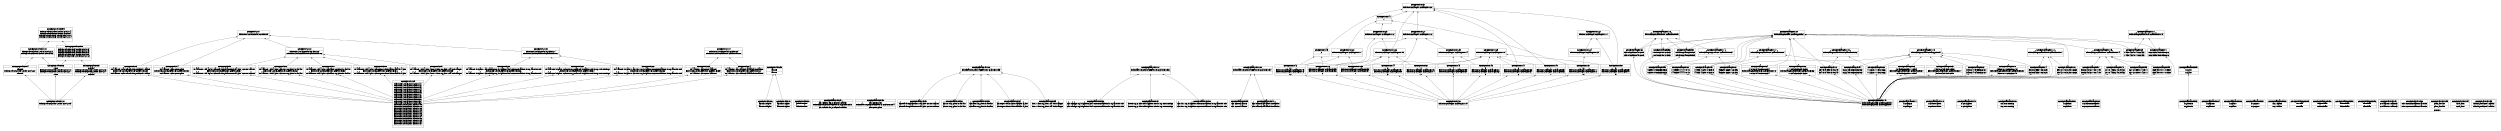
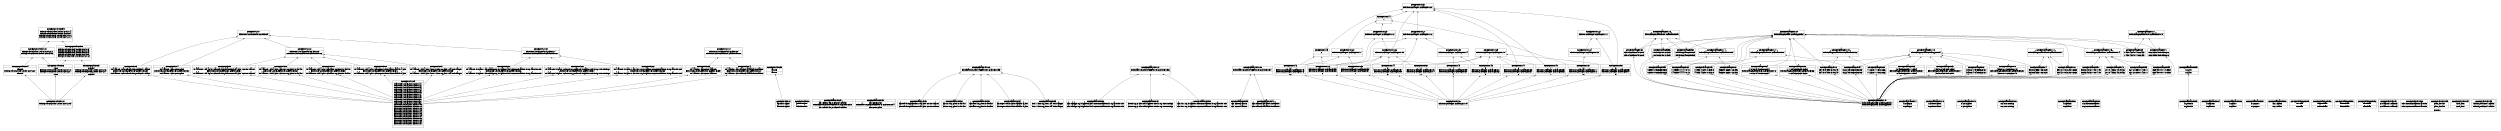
  digraph {
    rankdir=BT
    node [shape=record]
    n1 [label="{Concept_products_4|Almond\nexist_products2UserStories(C_US_20)\n|Almond\n}"]
    n2 [label="{Concept_products_100|exist_products2UserStories(C_US_22)\nexist_products2UserStories(C_US_103)\n|}"]
    n3 [label="{Concept_products_5|Orchard\nexist_products2UserStories(C_US_16)\nexist_products2UserStories(C_US_17)\n|Orchard\n}"]
    n4 [label="{Concept_products_98|exist_products2UserStories(C_US_13)\nexist_products2UserStories(C_US_15)\nexist_products2UserStories(C_US_19)\nexist_products2UserStories(C_US_23)\nexist_products2UserStories(C_US_102)\n|}"]
    n5 [label="{Concept_products_6|Vine\nexist_products2UserStories(C_US_18)\nexist_products2UserStories(C_US_21)\n|Vine\n}"]
    n6 [label="{Concept_products_99|exist_products2UserStories(C_US_14)\nexist_products2UserStories(C_US_24)\nexist_products2UserStories(C_US_101)\nexist_products2UserStories(C_US_104)\n|}"]
    n7 [label="{Concept_products_121|exist_products2UserStories(C_US_105)\n|}"]
    n8 [label="{Concept_US_13|As a farmer  I can refresh the predicted weather\nexist_userStories2features(C_features_29)\n|As a farmer  I can refresh the predicted weather\n}"]
    n9 [label="{Concept_US_101|exist_userStories2Roles(C_roles_25)\n|}"]
    n10 [label="{Concept_US_14|As a farmer I can CRUD plots\nexist_userStories2features(C_features_30)\n|As a farmer I can CRUD plots\n}"]
    n11 [label="{Concept_US_15|As a farmer with a plot I can edit the parameters of a plot (current season)\nexist_userStories2features(C_features_31)\n|As a farmer with a plot I can edit the parameters of a plot (current season)\n}"]
    n12 [label="{Concept_US_102|exist_userStories2Roles(C_roles_26)\nexist_userStories2features(C_features_106)\n|}"]
    n13 [label="{Concept_US_16|As a farmer with a plot I can sort my plots in the list\nexist_userStories2features(C_features_32)\n|As a farmer with a plot I can sort my plots in the list\n}"]
    n14 [label="{Concept_US_17|As a farmer with a plot I can filter my plots in the list\nexist_userStories2features(C_features_33)\n|As a farmer with a plot I can filter my plots in the list\n}"]
    n15 [label="{Concept_US_18|As a farmer with a plot I can export observation data for a plot\nexist_userStories2features(C_features_34)\n|As a farmer with a plot I can export observation data for a plot\n}"]
    n16 [label="{Concept_US_19|As a farmer with a plot I know when my plots will be in danger\nexist_userStories2features(C_features_35)\n|As a farmer with a plot I know when my plots will be in danger\n}"]
    n17 [label="{Concept_US_20|As a farmer irrigator I can manage my irrigations and recommendations in my favorite unit\nexist_userStories2features(C_features_36)\n|As a farmer irrigator I can manage my irrigations and recommendations in my favorite unit\n}"]
    n18 [label="{Concept_US_103|exist_userStories2Roles(C_roles_27)\nexist_userStories2features(C_features_107)\n|}"]
    n19 [label="{Concept_US_21|As a farmer irrigator I choose my preferred irrigation unit in my user-settings\nexist_userStories2features(C_features_37)\n|As a farmer irrigator I choose my preferred irrigation unit in my user-settings\n}"]
    n20 [label="{Concept_US_22|As a farmer irrigator I can view my irrigation recommendations in my favorite unit\nexist_userStories2features(C_features_38)\n|As a farmer irrigator I can view my irrigation recommendations in my favorite unit\n}"]
    n21 [label="{Concept_US_23|As a admin I can CRUD a farmer\nexist_userStories2features(C_features_39)\n|As a admin I can CRUD a farmer\n}"]
    n22 [label="{Concept_US_104|exist_userStories2Roles(C_roles_28)\nexist_userStories2features(C_features_108)\n|}"]
    n23 [label="{Concept_US_24|As a admin I can relaunch all failed simulation\nexist_userStories2features(C_features_40)\n|As a admin I can relaunch all failed simulation\n}"]
    n24 [label="{Concept_US_105|exist_userStories2mrs(C_mrs_41)\nexist_userStories2mrs(C_mrs_42)\nexist_userStories2mrs(C_mrs_43)\nexist_userStories2mrs(C_mrs_44)\nexist_userStories2mrs(C_mrs_45)\nexist_userStories2mrs(C_mrs_46)\nexist_userStories2mrs(C_mrs_47)\nexist_userStories2mrs(C_mrs_48)\nexist_userStories2mrs(C_mrs_49)\nexist_userStories2mrs(C_mrs_50)\nexist_userStories2mrs(C_mrs_51)\nexist_userStories2mrs(C_mrs_52)\nexist_userStories2mrs(C_mrs_109)\nexist_userStories2mrs(C_mrs_110)\nexist_userStories2mrs(C_mrs_122)\nexist_userStories2mrs(C_mrs_123)\nexist_userStories2mrs(C_mrs_124)\nexist_userStories2mrs(C_mrs_125)\nexist_userStories2mrs(C_mrs_126)\nexist_userStories2mrs(C_mrs_127)\nexist_userStories2mrs(C_mrs_128)\nexist_userStories2mrs(C_mrs_129)\nexist_userStories2mrs(C_mrs_130)\nexist_userStories2mrs(C_mrs_131)\n|}"]
    n25 [label="{Concept_roles_25|farmer\n|farmer\n}"]
-   n26 [label="{Concept_roles_26|farmerwithplot\n|farmerwithplot\n}"]
    n27 [label="{Concept_roles_27|farmerirrigator\n|farmerirrigator\n}"]
    n28 [label="{Concept_roles_28|administrator\n|administrator\n}"]
    n29 [label="{Concept_features_29|can refresh the predicted weather\nexist_features2AbstracFeatures(C_clusters_93)\n|can refresh the predicted weather\n}"]
    n30 [label="{Concept_features_30|can CRUD plots\nexist_features2AbstracFeatures(C_clusters_94)\n|can CRUD plots\n}"]
    n31 [label="{Concept_features_31|can edit the parameters of a plot current season\n|can edit the parameters of a plot current season\n}"]
    n32 [label="{Concept_features_106|exist_features2AbstracFeatures(C_clusters_95)\n|}"]
    n33 [label="{Concept_features_32|can sort my plots in the list\n|can sort my plots in the list\n}"]
    n34 [label="{Concept_features_33|can filter my plots in the list\n|can filter my plots in the list\n}"]
    n35 [label="{Concept_features_34|can export observation data for a plot\n|can export observation data for a plot\n}"]
    n36 [label="{Concept_features_35|know when my plots will be in danger\n|know when my plots will be in danger\n}"]
    n37 [label="{Concept_features_36|can manage my irrigations and recommendations in my favorite unit\n|can manage my irrigations and recommendations in my favorite unit\n}"]
    n38 [label="{Concept_features_107|exist_features2AbstracFeatures(C_clusters_96)\n|}"]
    n39 [label="{Concept_features_37|choose my preferred irrigation unit in my user-settings\n|choose my preferred irrigation unit in my user-settings\n}"]
    n40 [label="{Concept_features_38|can view my irrigation recommendations in my favorite unit\n|can view my irrigation recommendations in my favorite unit\n}"]
    n41 [label="{Concept_features_39|can CRUD a farmer\n|can CRUD a farmer\n}"]
    n42 [label="{Concept_features_108|exist_features2AbstracFeatures(C_clusters_97)\n|}"]
    n43 [label="{Concept_features_40|can relaunch all failed simulation\n|can relaunch all failed simulation\n}"]
    n44 [label="{Concept_mrs_41|1\n|}"]
    n45 [label="{Concept_mrs_131|exist_mrs2changes(C_changes_120)\n|}"]
    n46 [label="{Concept_mrs_42|12\nexist_mrs2changes(C_changes_75)\nexist_mrs2changes(C_changes_76)\n|12\n}"]
    n47 [label="{Concept_mrs_43|2\n|}"]
    n48 [label="{Concept_mrs_123|exist_mrs2changes(C_changes_112)\n|}"]
    n49 [label="{Concept_mrs_128|exist_mrs2changes(C_changes_117)\n|}"]
    n50 [label="{Concept_mrs_44|3\nknow_mrs2changes(C_changes_57)\nexist_mrs2changes(C_changes_58)\n|3\n}"]
    n51 [label="{Concept_mrs_126|exist_mrs2changes(C_changes_115)\n|}"]
    n52 [label="{Concept_mrs_127|exist_mrs2changes(C_changes_116)\n|}"]
    n53 [label="{Concept_mrs_45|4\nexist_mrs2changes(C_changes_59)\nexist_mrs2changes(C_changes_60)\n|4\n}"]
    n54 [label="{Concept_mrs_125|exist_mrs2changes(C_changes_114)\n|}"]
    n55 [label="{Concept_mrs_46|5\nexist_mrs2changes(C_changes_61)\nexist_mrs2changes(C_changes_62)\n|5\n}"]
    n56 [label="{Concept_mrs_129|exist_mrs2changes(C_changes_118)\n|}"]
    n57 [label="{Concept_mrs_47|6\nexist_mrs2changes(C_changes_63)\nexist_mrs2changes(C_changes_64)\n|6\n}"]
    n58 [label="{Concept_mrs_48|7\nexist_mrs2changes(C_changes_65)\nexist_mrs2changes(C_changes_66)\n|7\n}"]
    n59 [label="{Concept_mrs_124|exist_mrs2changes(C_changes_113)\n|}"]
    n60 [label="{Concept_mrs_50|9\nexist_mrs2changes(C_changes_69)\nexist_mrs2changes(C_changes_70)\n|9\n}"]
    n61 [label="{Concept_mrs_122|exist_mrs2changes(C_changes_111)\n|}"]
    n62 [label="{Concept_mrs_51|10\nexist_mrs2changes(C_changes_71)\nexist_mrs2changes(C_changes_72)\n|10\n}"]
    n63 [label="{Concept_mrs_52|11\nexist_mrs2changes(C_changes_73)\nexist_mrs2changes(C_changes_74)\n|11\n}"]
    n64 [label="{Concept_mrs_109|exist_mrs2changes(C_changes_53)\nexist_mrs2changes(C_changes_54)\n|1\n}"]
    n65 [label="{Concept_mrs_110|exist_mrs2changes(C_changes_55)\nexist_mrs2changes(C_changes_56)\n|2\n}"]
    n66 [label="{Concept_mrs_130|exist_mrs2changes(C_changes_119)\n|}"]
    n67 [label="{Concept_changes_53|-627021859017425111\n|-627021859017425111\n}"]
    n68 [label="{Concept_changes_115|exist_changes2filenames(C_filenames_84)\n|}"]
    n69 [label="{Concept_changes_54|-8222405086306561967\n|-8222405086306561967\n}"]
    n70 [label="{Concept_changes_117|exist_changes2filenames(C_filenames_88)\n|}"]
    n71 [label="{Concept_changes_118|exist_changes2diffs(C_editTypes_89)\n|}"]
    n72 [label="{Concept_changes_55|136945070071018938\n|136945070071018938\n}"]
    n73 [label="{Concept_changes_56|700750631907213831\n|700750631907213831\n}"]
    n74 [label="{Concept_changes_116|exist_changes2filenames(C_filenames_85)\n|}"]
    n75 [label="{Concept_changes_120|exist_changes2diffs(C_editTypes_92)\n|}"]
    n76 [label="{Concept_changes_57|-5069248732778814190\n|-5069248732778814190\n}"]
    n77 [label="{Concept_changes_58|1854896624586258969\n|1854896624586258969\n}"]
    n78 [label="{Concept_changes_59|7689901058836938523\n|7689901058836938523\n}"]
-   n79 [label="{Concept_changes_114|exist_changes2products(C_filenames_83)\n|}"]
+   n79 [label="{Concept_changes_114|exist_changes2filenames(C_filenames_83)\n|}"]
    n80 [label="{Concept_changes_60|144053594444478713\n|144053594444478713\n}"]
    n81 [label="{Concept_changes_61|-4569291666917261392\n|-4569291666917261392\n}"]
    n82 [label="{Concept_changes_62|8390752295204516009\n|8390752295204516009\n}"]
    n83 [label="{Concept_changes_63|-2458996322957710594\nexist_changes2filenames(C_filenames_87)\n|-2458996322957710594\n}"]
    n84 [label="{Concept_changes_64|-7813679410038066734\nexist_changes2filenames(C_filenames_78)\n|-7813679410038066734\n}"]
    n85 [label="{Concept_changes_65|357900429798972998\nexist_changes2filenames(C_filenames_77)\n|357900429798972998\n}"]
    n86 [label="{Concept_changes_66|7776542328363973238\nexist_changes2filenames(C_filenames_86)\n|7776542328363973238\n}"]
    n87 [label="{Concept_changes_67|-3430614754558326760\n|-3430614754558326760\n}"]
    n88 [label="{Concept_changes_111|exist_changes2filenames(C_filenames_79)\n|}"]
    n89 [label="{Concept_changes_68|771232817715020666\n|771232817715020666\n}"]
    n90 [label="{Concept_changes_113|exist_changes2filenames(C_filenames_82)\n|}"]
    n91 [label="{Concept_changes_69|-7465743248741666433\n|-7465743248741666433\n}"]
    n92 [label="{Concept_changes_70|3538781116836360140\nexist_changes2filenames(C_filenames_80)\n|3538781116836360140\n}"]
    n93 [label="{Concept_changes_71|-8661335648691938626\n|-8661335648691938626\n}"]
    n94 [label="{Concept_changes_72|6547519499873150249\n|6547519499873150249\n}"]
    n95 [label="{Concept_changes_73|2071844838248729462\n|2071844838248729462\n}"]
    n96 [label="{Concept_changes_74|8513064553778618291\n|8513064553778618291\n}"]
    n97 [label="{Concept_changes_112|exist_changes2filenames(C_filenames_81)\n|}"]
    n98 [label="{Concept_changes_75|-4419334132910152518\n|-4419334132910152518\n}"]
    n99 [label="{Concept_changes_76|-5984217083125106868\n|-5984217083125106868\n}"]
    n100 [label="{Concept_changes_119|exist_changes2diffs(C_editTypes_90)\nexist_changes2diffs(C_editTypes_91)\n|}"]
    n101 [label="{Concept_filenames_77|src/danger\n|src/danger\n}"]
    n102 [label="{Concept_filenames_78|src/observation\n|src/observation\n}"]
    n103 [label="{Concept_filenames_79|src/irrigation\n|src/irrigation\n}"]
    n104 [label="{Concept_filenames_80|src/user-settings\n|src/user-settings\n}"]
    n105 [label="{Concept_filenames_81|src/admin\n|src/admin\n}"]
    n106 [label="{Concept_filenames_82|src/recommendation\n|src/recommendation\n}"]
    n107 [label="{Concept_filenames_83|src/plotList\n|src/plotList\n}"]
    n108 [label="{Concept_filenames_85|src/plot\n|src/plot\n}"]
    n109 [label="{Concept_filenames_84|src/farmer\n|src/farmer\n}"]
    n110 [label="{Concept_filenames_86|src/alert\n|src/alert\n}"]
    n111 [label="{Concept_filenames_87|src/export\n|src/export\n}"]
    n112 [label="{Concept_filenames_88|src/weather\n|src/weather\n}"]
    n113 [label="{Concept_editTypes_89|new_file\n|new_file\n}"]
    n114 [label="{Concept_editTypes_90|renamed_file\n|renamed_file\n}"]
    n115 [label="{Concept_editTypes_91|deleted_file\n|deleted_file\n}"]
    n116 [label="{Concept_editTypes_92|edited_file\n|edited_file\n}"]
    n117 [label="{Concept_clusters_93|refresh predicted weather\n|refresh predicted weather\n}"]
    n118 [label="{Concept_clusters_94|crud plots\n|crud plots\n}"]
    n119 [label="{Concept_clusters_95|plots plot list\n|plots plot list\n}"]
    n120 [label="{Concept_clusters_96|unit recommendations favorite\n|unit recommendations favorite\n}"]
    n121 [label="{Concept_clusters_97|crud farmer relaunch\n|crud farmer relaunch\n}"]
    subgraph sub_1 {
      label=products
      n1
      n2
      n3
      n4
      n5
      n6
      n7
    }
    subgraph sub_2 {
      label=US
      n8
      n9
      n10
      n11
      n12
      n13
      n14
      n15
      n16
      n17
      n18
      n19
      n20
      n21
      n22
      n23
      n24
    }
    subgraph sub_3 {
      label=roles
      n25
-     n26
      n27
      n28
    }
    subgraph sub_4 {
      label=features
      n29
      n30
      n31
      n32
      n33
      n34
      n35
      n36
      n37
      n38
      n39
      n40
      n41
      n42
      n43
    }
    subgraph sub_5 {
      label=mrs
      n44
      n45
      n46
      n47
      n48
      n49
      n50
      n51
      n52
      n53
      n54
      n55
      n56
      n57
      n58
      n59
      n60
      n61
      n62
      n63
      n64
      n65
      n66
    }
    subgraph sub_6 {
      label=changes
      n67
      n68
      n69
      n70
      n71
      n72
      n73
      n74
      n75
      n76
      n77
      n78
      n79
      n80
      n81
      n82
      n83
      n84
      n85
      n86
      n87
      n88
      n89
      n90
      n91
      n92
      n93
      n94
      n95
      n96
      n97
      n98
      n99
      n100
    }
    subgraph sub_7 {
      label=filenames
      n101
      n102
      n103
      n104
      n105
      n106
      n107
      n108
      n109
      n110
      n111
      n112
    }
    subgraph sub_8 {
      label=editTypes
      n113
      n114
      n115
      n116
    }
    subgraph cluster_9 {
      label=clusters
      n117
      n118
      n119
      n120
      n121
    }
    n1 -> n2
    n2 -> n6
    n3 -> n4
    n4 -> n6
    n5 -> n2
    n5 -> n4
    n7 -> n1
    n7 -> n3
    n7 -> n5
    n8 -> n9
    n10 -> n9
    n11 -> n12
    n12 -> n9
    n13 -> n12
    n14 -> n12
    n15 -> n12
    n16 -> n12
    n17 -> n18
    n18 -> n9
    n19 -> n18
    n20 -> n18
    n21 -> n22
    n23 -> n22
    n24 -> n8
    n24 -> n10
    n24 -> n11
    n24 -> n13
    n24 -> n14
    n24 -> n15
    n24 -> n16
    n24 -> n17
    n24 -> n19
    n24 -> n20
    n24 -> n21
    n24 -> n23
-   n26 -> n25
    n27 -> n25
    n31 -> n32
    n33 -> n32
    n34 -> n32
    n35 -> n32
    n36 -> n32
    n37 -> n38
    n39 -> n38
    n40 -> n38
    n41 -> n42
    n43 -> n42
    n44 -> n45
    n46 -> n47
    n46 -> n48
    n46 -> n49
    n47 -> n45
    n48 -> n44
    n49 -> n44
    n50 -> n51
    n50 -> n52
    n51 -> n45
    n51 -> n48
    n52 -> n45
    n53 -> n54
    n54 -> n52
    n55 -> n54
    n55 -> n56
    n57 -> n45
    n57 -> n56
    n58 -> n45
    n58 -> n56
    n59 -> n61
    n60 -> n45
    n60 -> n56
    n60 -> n61
    n62 -> n44
    n62 -> n59
    n63 -> n51
    n63 -> n56
    n64 -> n49
    n64 -> n51
    n64 -> n56
    n65 -> n47
    n65 -> n51
    n65 -> n52
    n66 -> n46
    n66 -> n50
    n66 -> n53
    n66 -> n55
    n66 -> n57
    n66 -> n58
    n66 -> n60
    n66 -> n62
    n66 -> n63
    n66 -> n64
    n66 -> n65
    n67 -> n68
    n68 -> n75
    n69 -> n70
    n69 -> n71
    n72 -> n68
    n73 -> n74
    n73 -> n75
    n76 -> n68
    n77 -> n74
    n77 -> n75
    n78 -> n75
    n78 -> n79
    n79 -> n74
    n80 -> n74
    n80 -> n75
    n81 -> n71
    n81 -> n79
    n82 -> n74
    n82 -> n75
    n83 -> n71
    n84 -> n75
    n85 -> n71
    n86 -> n75
    n87 -> n71
    n89 -> n71
    n89 -> n90
    n91 -> n75
    n91 -> n88
    n92 -> n71
    n93 -> n75
    n93 -> n88
    n94 -> n75
    n94 -> n90
    n95 -> n68
    n96 -> n71
    n96 -> n97
-   n98 -> n70
+   n80 -> n70
    n98 -> n75
    n99 -> n75
    n99 -> n97
    n100 -> n67
    n100 -> n69
    n100 -> n72
    n100 -> n73
    n100 -> n76
    n100 -> n77
    n100 -> n78
    n100 -> n80
    n100 -> n81
    n100 -> n82
    n100 -> n83
    n100 -> n84
    n100 -> n85
    n100 -> n86
    n100 -> n87
    n100 -> n89
    n100 -> n92
    n100 -> n93
    n100 -> n94
    n100 -> n95
    n100 -> n96
    n100 -> n97
    n100 -> n98
    n100 -> n99
    n107 -> n108
  }
